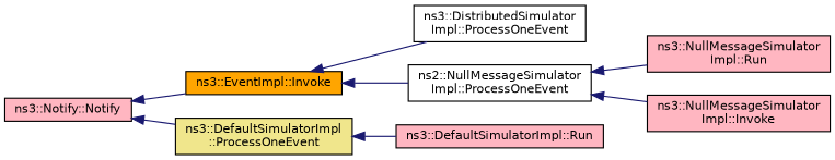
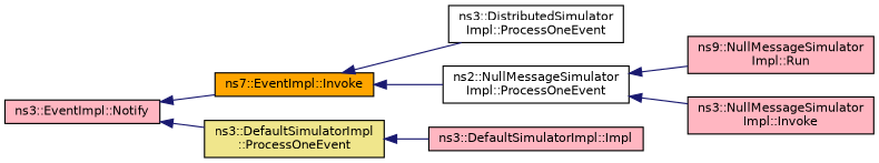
  digraph {
    rankdir=LR
    node [color=black fillcolor=lightpink fontname=Helvetica fontsize=10 shape=record style=filled]
    edge [color=midnightblue dir=back fontname=Helvetica fontsize=10 labelfontname=Helvetica labelfontsize=10 style=solid]
-   n1 [fontcolor=black height=0.2 label="ns3::Notify::Notify" width=0.4]
-   n2 [fillcolor=orange height=0.2 label="ns3::EventImpl::Invoke" width=0.4]
+   n1 [fontcolor=black height=0.2 label="ns3::EventImpl::Notify" width=0.4]
+   n2 [fillcolor=orange height=0.2 label="ns7::EventImpl::Invoke" width=0.4]
    n3 [fillcolor=khaki height=0.2 label="ns3::DefaultSimulatorImpl\l::ProcessOneEvent" width=0.4]
    n4 [fillcolor=white height=0.2 label="ns3::DistributedSimulator\lImpl::ProcessOneEvent" width=0.4]
    n5 [fillcolor=white height=0.2 label="ns2::NullMessageSimulator\lImpl::ProcessOneEvent" width=0.4]
-   n6 [height=0.2 label="ns3::DefaultSimulatorImpl::Run" width=0.4]
-   n7 [height=0.2 label="ns3::NullMessageSimulator\lImpl::Run" width=0.4]
+   n6 [height=0.2 label="ns3::DefaultSimulatorImpl::Impl" width=0.4]
+   n7 [height=0.2 label="ns9::NullMessageSimulator\lImpl::Run" width=0.4]
    n8 [height=0.2 label="ns3::NullMessageSimulator\lImpl::Invoke" width=0.4]
    n1 -> n2
    n1 -> n3
    n2 -> n4
    n2 -> n5
    n3 -> n6
    n5 -> n7
    n5 -> n8
  }
